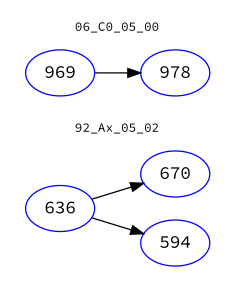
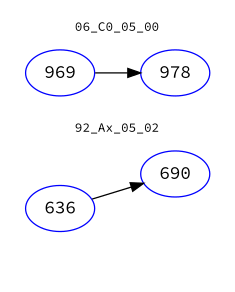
  digraph {
    fontname="Source Code Pro"
    rankdir=LR
    node [color=blue fontname="Source Code Pro"]
    edge [color=black fontname="Source Code Pro"]
    n1 [label=636]
-   n2 [label=594]
-   n3 [label=670]
+   n3 [label=690]
    n4 [label=969]
    n5 [label=978]
    subgraph cluster_1 {
      color=white
      fontsize=10
      label="92_Ax_05_02"
      n1
-     n2
      n3
    }
    subgraph cluster_2 {
      color=white
      fontsize=10
      label="06_C0_05_00"
      n4
      n5
    }
-   n1 -> n2
    n1 -> n3
    n4 -> n5
  }
